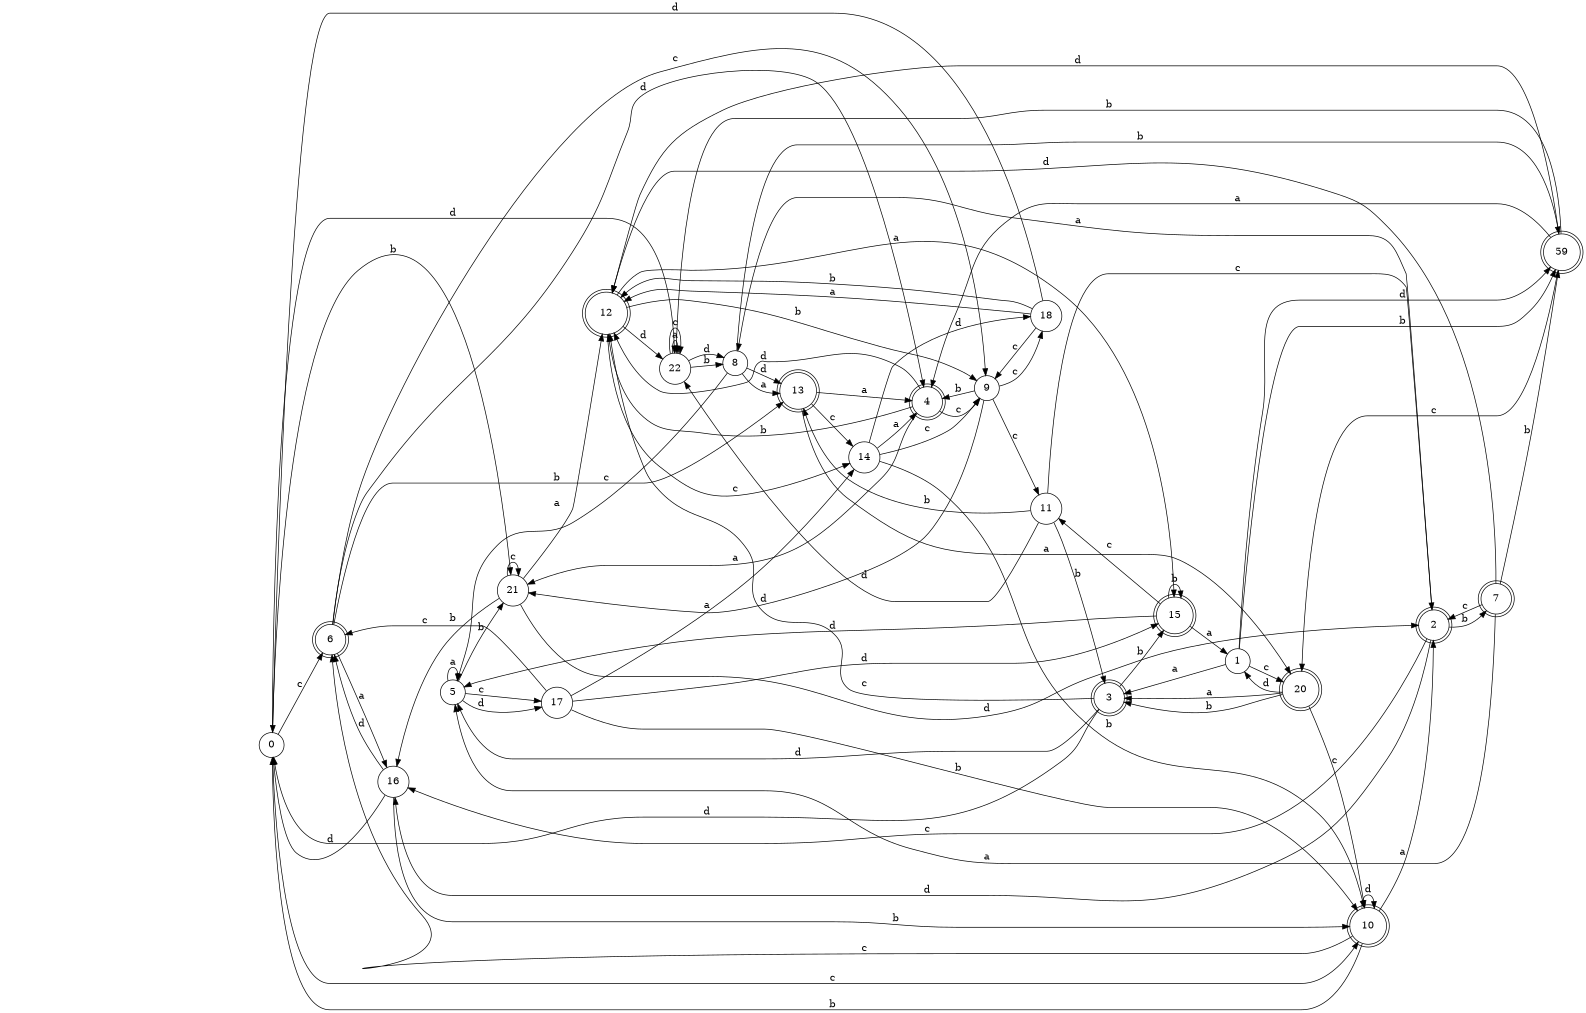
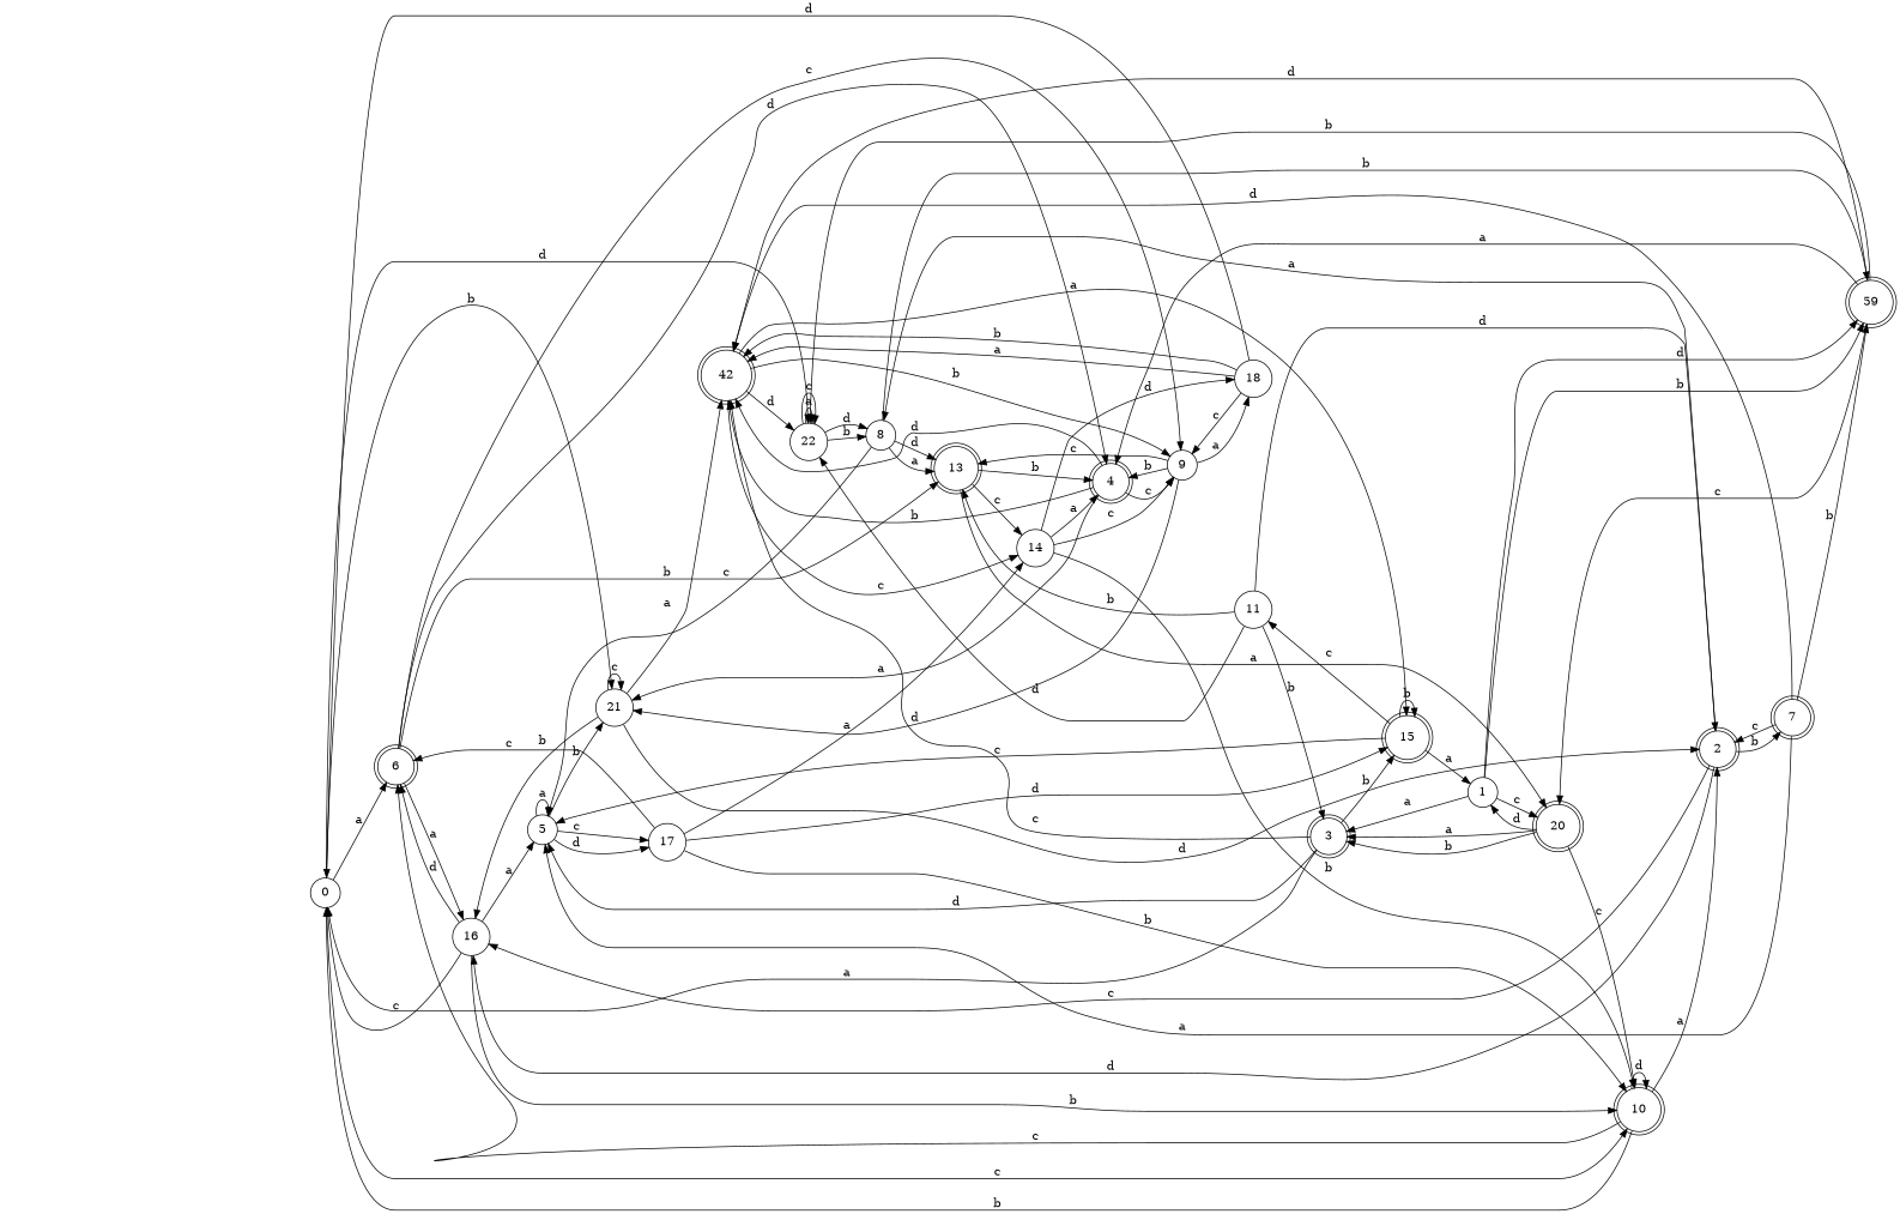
  digraph {
    rankdir=LR
    node [color=black fillcolor=white shape=circle style=filled]
    n1 [label=0]
    n2 [label=6 shape=doublecircle style="rounded,filled"]
    n3 [label=10 shape=doublecircle style="rounded,filled"]
    n4 [label=21]
    n5 [label=22]
    n6 [label=16]
    n7 [label=4 shape=doublecircle style="rounded,filled"]
    n8 [label=9]
    n9 [label=13 shape=doublecircle style="rounded,filled"]
    n10 [label=2 shape=doublecircle style="rounded,filled"]
-   n11 [label=12 shape=doublecircle style="rounded,filled"]
+   n11 [label=42 shape=doublecircle style="rounded,filled"]
    n12 [label=8]
    n13 [label=1]
    n14 [label=3 shape=doublecircle style="rounded,filled"]
    n15 [label=59 shape=doublecircle style="rounded,filled"]
    n16 [label=20 shape=doublecircle style="rounded,filled"]
    n17 [label=5]
    n18 [label=15 shape=doublecircle style="rounded,filled"]
    n19 [label=7 shape=doublecircle style="rounded,filled"]
    n20 [label=17]
    n21 [label=14]
    n22 [label=11]
    n23 [label=18]
-   n1 -> n2 [label=c]
+   n1 -> n2 [label=a]
    n1 -> n3 [label=c]
    n1 -> n4 [label=b]
    n1 -> n5 [label=d]
    n2 -> n6 [label=a]
    n2 -> n7 [label=d]
    n2 -> n8 [label=c]
    n2 -> n9 [label=b]
    n3 -> n1 [label=b]
    n3 -> n2 [label=c]
    n3 -> n3 [label=d]
    n3 -> n10 [label=a]
    n4 -> n4 [label=c]
    n4 -> n6 [label=b]
    n4 -> n10 [label=d]
    n4 -> n11 [label=a]
    n5 -> n5 [label=a]
    n5 -> n5 [label=c]
    n5 -> n12 [label=b]
    n5 -> n12 [label=d]
-   n6 -> n1 [label=d]
+   n6 -> n1 [label=c]
    n6 -> n2 [label=d]
    n6 -> n3 [label=b]
+   n6 -> n17 [label=a]
    n7 -> n4 [label=a]
    n7 -> n8 [label=c]
    n7 -> n11 [label=b]
    n7 -> n11 [label=d]
    n8 -> n4 [label=d]
    n8 -> n7 [label=b]
-   n8 -> n22 [label=c]
-   n8 -> n23 [label=c]
-   n9 -> n7 [label=a]
+   n8 -> n9 [label=c]
+   n8 -> n23 [label=a]
+   n9 -> n7 [label=b]
    n9 -> n16 [label=a]
    n9 -> n21 [label=c]
    n10 -> n6 [label=c]
    n10 -> n6 [label=d]
    n10 -> n12 [label=a]
    n10 -> n19 [label=b]
    n11 -> n5 [label=d]
    n11 -> n8 [label=b]
    n11 -> n18 [label=a]
    n11 -> n21 [label=c]
    n12 -> n9 [label=a]
    n12 -> n9 [label=d]
    n12 -> n15 [label=b]
    n12 -> n17 [label=c]
    n13 -> n14 [label=a]
    n13 -> n15 [label=b]
    n13 -> n15 [label=d]
    n13 -> n16 [label=c]
-   n14 -> n1 [label=d]
+   n14 -> n1 [label=a]
    n14 -> n11 [label=c]
    n14 -> n17 [label=d]
    n14 -> n18 [label=b]
    n15 -> n5 [label=b]
    n15 -> n7 [label=a]
    n15 -> n11 [label=d]
    n15 -> n16 [label=c]
    n16 -> n3 [label=c]
    n16 -> n13 [label=d]
    n16 -> n14 [label=a]
    n16 -> n14 [label=b]
    n17 -> n4 [label=b]
    n17 -> n17 [label=a]
    n17 -> n20 [label=c]
    n17 -> n20 [label=d]
    n18 -> n13 [label=a]
-   n18 -> n17 [label=d]
+   n18 -> n17 [label=c]
    n18 -> n18 [label=b]
    n18 -> n22 [label=c]
    n19 -> n10 [label=c]
    n19 -> n11 [label=d]
    n19 -> n15 [label=b]
    n19 -> n17 [label=a]
    n20 -> n2 [label=c]
    n20 -> n3 [label=b]
    n20 -> n18 [label=d]
    n20 -> n21 [label=a]
    n21 -> n3 [label=b]
    n21 -> n7 [label=a]
    n21 -> n8 [label=c]
    n21 -> n23 [label=d]
    n22 -> n5 [label=d]
    n22 -> n9 [label=b]
-   n22 -> n10 [label=c]
+   n22 -> n10 [label=d]
    n22 -> n14 [label=b]
    n23 -> n1 [label=d]
    n23 -> n8 [label=c]
    n23 -> n11 [label=a]
    n23 -> n11 [label=b]
  }
